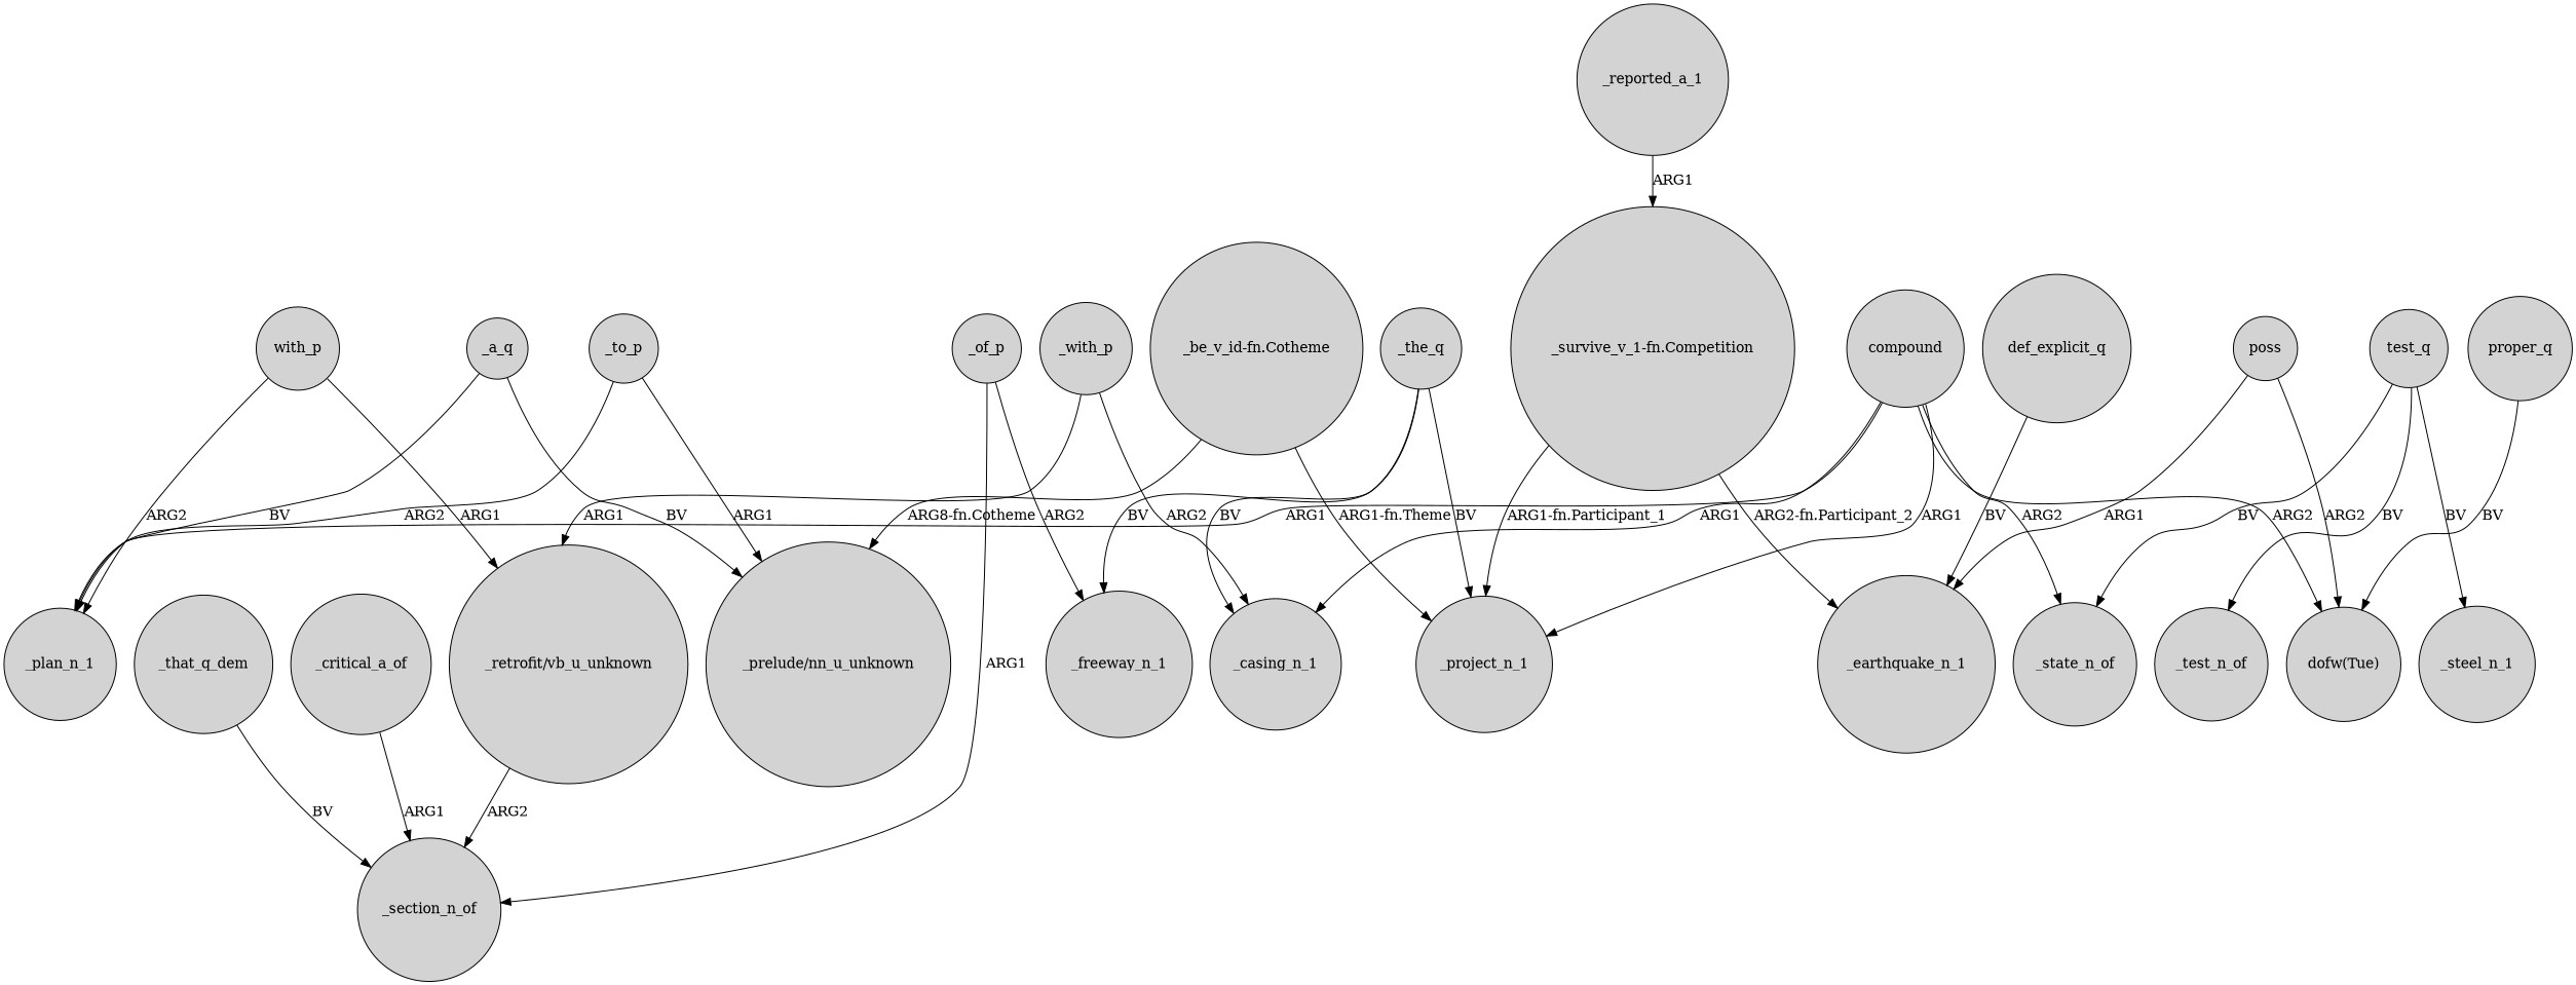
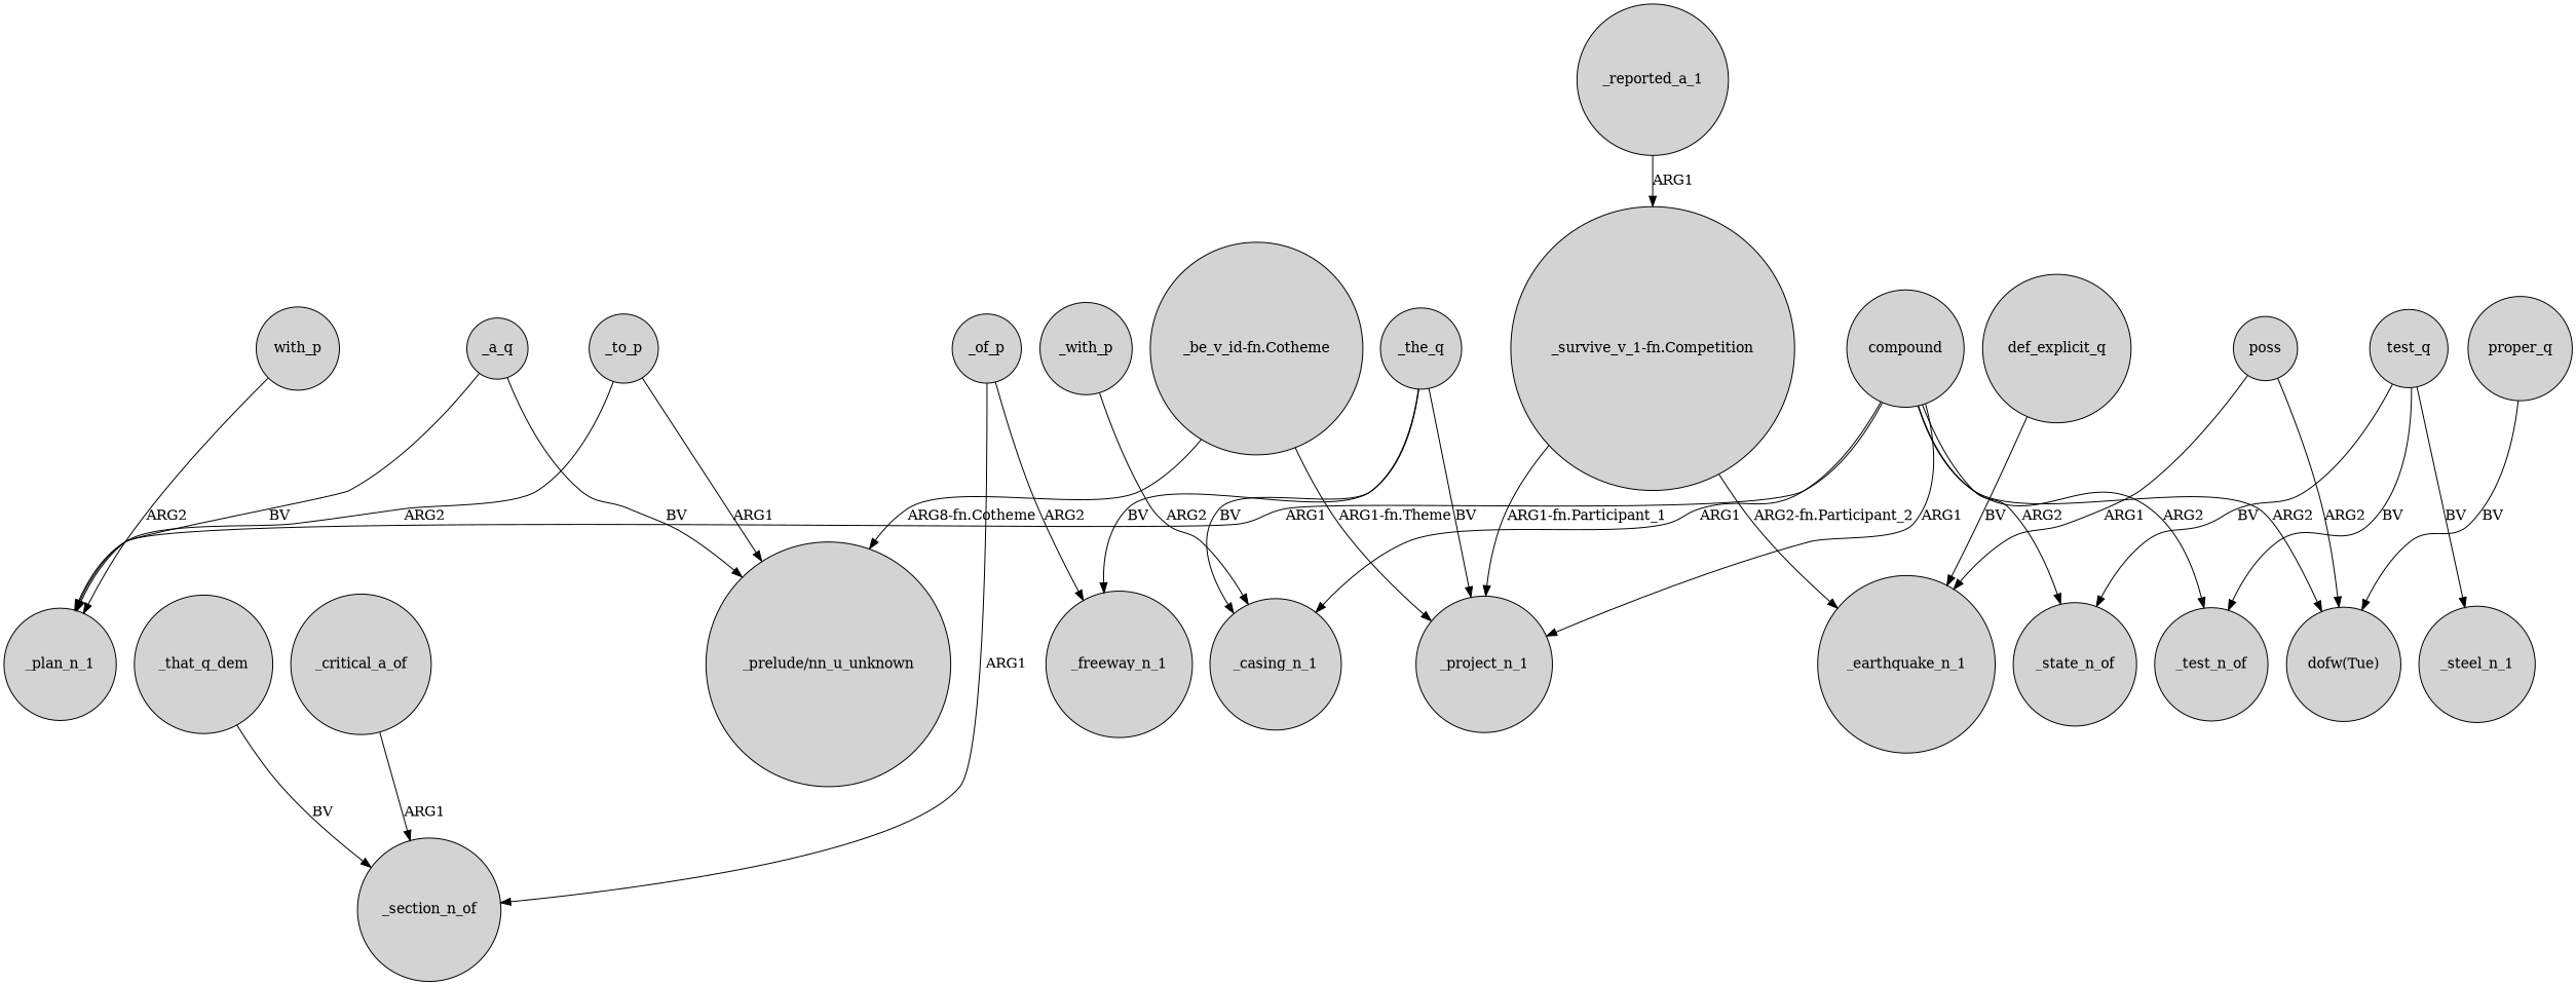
  digraph {
    node [shape=circle style=filled]
    _of_p
    _section_n_of
    _freeway_n_1
    "_be_v_id-fn.Cotheme"
    "_prelude/nn_u_unknown"
    _project_n_1
    "_survive_v_1-fn.Competition"
    _earthquake_n_1
    compound
    _test_n_of
    _plan_n_1
    _casing_n_1
    _state_n_of
    "dofw(Tue)"
    _that_q_dem
    _critical_a_of
    n17 [label=test_q]
    _steel_n_1
    with_p
-   "_retrofit/vb_u_unknown"
    _to_p
    _with_p
    _the_q
    _a_q
    _reported_a_1
    poss
    proper_q
    def_explicit_q
    _of_p -> _section_n_of [label=ARG1]
    _of_p -> _freeway_n_1 [label=ARG2]
    "_be_v_id-fn.Cotheme" -> "_prelude/nn_u_unknown" [label="ARG8-fn.Cotheme"]
    "_be_v_id-fn.Cotheme" -> _project_n_1 [label="ARG1-fn.Theme"]
    "_survive_v_1-fn.Competition" -> _project_n_1 [label="ARG1-fn.Participant_1"]
    "_survive_v_1-fn.Competition" -> _earthquake_n_1 [label="ARG2-fn.Participant_2"]
    compound -> _project_n_1 [label=ARG1]
+   compound -> _test_n_of [label=ARG2]
    compound -> _plan_n_1 [label=ARG1]
    compound -> _casing_n_1 [label=ARG1]
    compound -> _state_n_of [label=ARG2]
    compound -> "dofw(Tue)" [label=ARG2]
    _that_q_dem -> _section_n_of [label=BV]
    _critical_a_of -> _section_n_of [label=ARG1]
    n17 -> _test_n_of [label=BV]
    n17 -> _state_n_of [label=BV]
    n17 -> _steel_n_1 [label=BV]
    with_p -> _plan_n_1 [label=ARG2]
-   with_p -> "_retrofit/vb_u_unknown" [label=ARG1]
-   "_retrofit/vb_u_unknown" -> _section_n_of [label=ARG2]
    _to_p -> "_prelude/nn_u_unknown" [label=ARG1]
    _to_p -> _plan_n_1 [label=ARG2]
    _with_p -> _casing_n_1 [label=ARG2]
-   _with_p -> "_retrofit/vb_u_unknown" [label=ARG1]
    _the_q -> _freeway_n_1 [label=BV]
    _the_q -> _project_n_1 [label=BV]
    _the_q -> _casing_n_1 [label=BV]
    _a_q -> "_prelude/nn_u_unknown" [label=BV]
    _a_q -> _plan_n_1 [label=BV]
    _reported_a_1 -> "_survive_v_1-fn.Competition" [label=ARG1]
    poss -> _earthquake_n_1 [label=ARG1]
    poss -> "dofw(Tue)" [label=ARG2]
    proper_q -> "dofw(Tue)" [label=BV]
    def_explicit_q -> _earthquake_n_1 [label=BV]
  }
